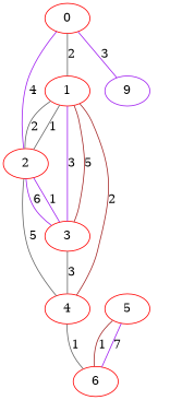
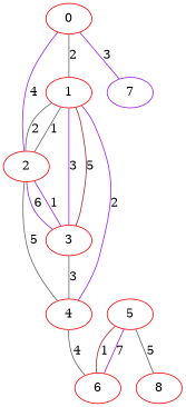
  graph {
    node [color=red weight=1]
    edge [color=gray40]
    0
    1
    2
-   9 [color=purple weight=4]
+   9 [color=purple weight=4 label=7]
    3
    4
    6
    5
+   8
    0 -- 1 [label=2]
    0 -- 2 [color=purple label=4]
    0 -- 9 [color=purple label=3]
    1 -- 2 [label=2]
    1 -- 2 [label=1]
    1 -- 3 [color=purple label=3]
    1 -- 3 [color=brown label=5]
-   1 -- 4 [color=brown label=2]
+   1 -- 4 [color=purple label=2]
    2 -- 3 [color=purple label=1]
    2 -- 3 [color=purple label=6]
    2 -- 4 [label=5]
    3 -- 4 [label=3]
-   4 -- 6 [label=1]
+   4 -- 6 [label=4]
    5 -- 6 [color=purple label=7]
    5 -- 6 [color=brown label=1]
+   5 -- 8 [label=5]
  }
